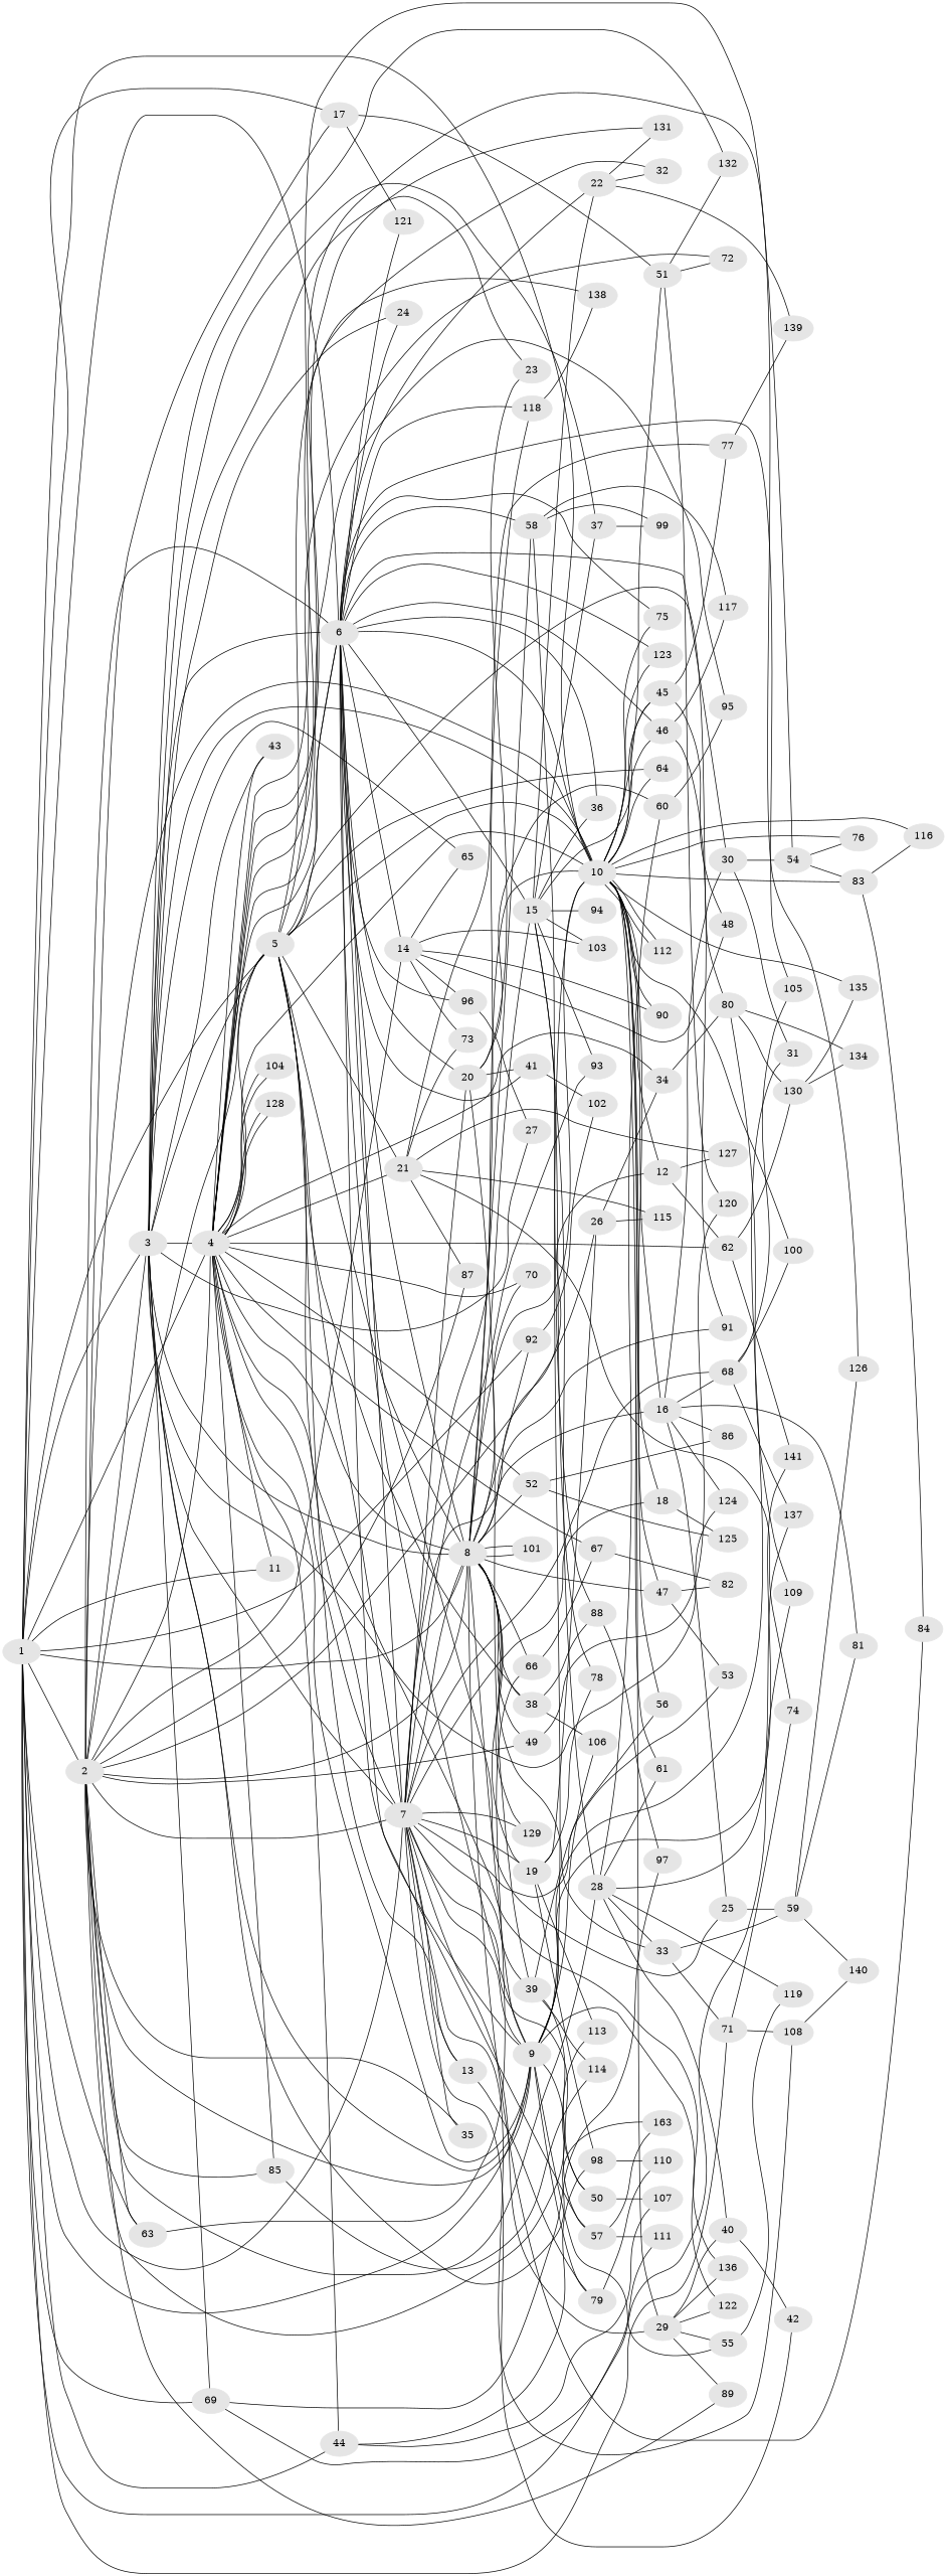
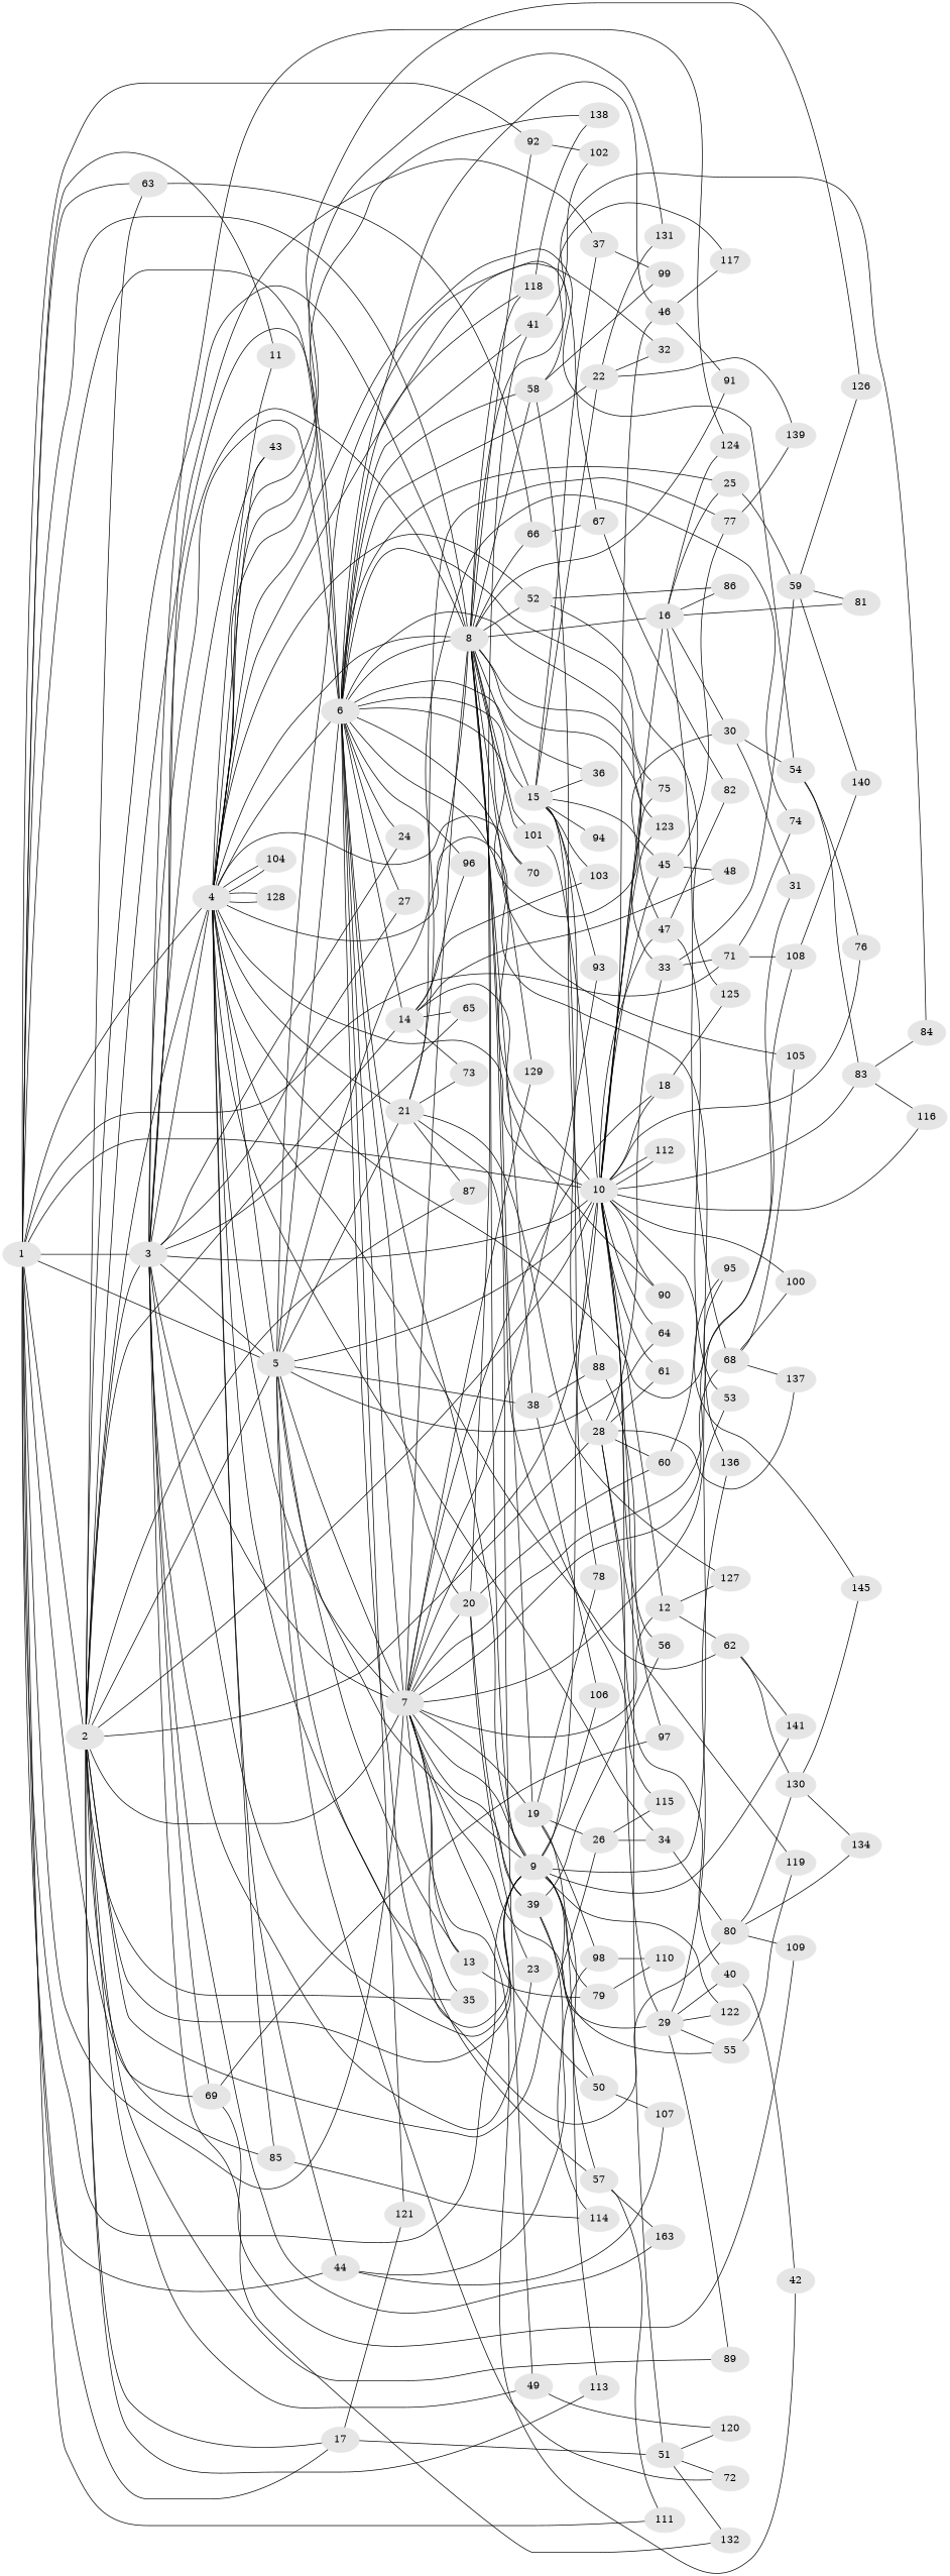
  graph {
    rankdir=LR
    node [color=gray90 style=filled]
    1
    2
    3
    4
    5
    6
    7
    8
    9
    10
    11
    17
    44
    63
    69
    71
    92
    111
    14
    26
    28
    35
    49
    85
    87
    89
    113
    23
    24
    27
    37
    43
    65
    124
    132
    n36 [label=163]
    21
    34
    52
    54
    62
    67
    70
    95
    104
    126
    128
    131
    136
    138
    13
    32
    38
    64
    72
    80
    15
    20
    22
    25
    30
    36
    41
    46
    57
    58
    75
    96
    105
    118
    121
    123
    12
    18
    19
    29
    39
    42
    50
    53
    68
    93
    108
    129
    16
    33
    47
    66
    84
    91
    101
    31
    55
    79
    106
    122
    141
    45
    51
    56
    61
    76
    83
    90
    100
    112
    116
-   135
+   135 [label=145]
    98
    107
    97
    109
    74
    102
    48
    73
    103
    115
    60
    40
    119
    137
    120
    114
    99
    127
    77
    86
    125
    130
    82
    88
    134
    78
    94
    139
    59
    117
    140
    81
    110
    1 -- 2
    1 -- 3
    1 -- 4
    1 -- 5
    1 -- 6
    1 -- 7
    1 -- 8
    1 -- 9
    1 -- 10
    1 -- 11
    1 -- 17
    1 -- 44
    1 -- 63
    1 -- 69
    1 -- 71
    1 -- 92
    1 -- 111
    2 -- 3
    2 -- 4
    2 -- 5
    2 -- 6
    2 -- 7
    2 -- 8
    2 -- 9
    2 -- 10
    2 -- 17
    2 -- 63
    2 -- 14
    2 -- 26
    2 -- 28
    2 -- 35
    2 -- 49
    2 -- 85
    2 -- 87
    2 -- 89
    2 -- 113
    3 -- 4
    3 -- 5
    3 -- 6
    3 -- 7
    3 -- 8
    3 -- 9
    3 -- 10
    3 -- 69
    3 -- 23
    3 -- 24
    3 -- 27
    3 -- 37
    3 -- 43
    3 -- 65
    3 -- 124
    3 -- 132
    3 -- n36
    4 -- 5
    4 -- 6
    4 -- 7
    4 -- 8
    4 -- 9
    4 -- 10
    4 -- 11
    4 -- 44
    4 -- 85
    4 -- 43
    4 -- 21
    4 -- 34
    4 -- 52
    4 -- 54
    4 -- 62
    4 -- 67
    4 -- 70
    4 -- 95
    4 -- 104
    4 -- 104
    4 -- 126
    4 -- 128
    4 -- 128
    4 -- 131
    4 -- 136
    4 -- 138
    5 -- 6
    5 -- 7
    5 -- 8
    5 -- 9
    5 -- 10
    5 -- 21
    5 -- 13
    5 -- 32
    5 -- 38
    5 -- 64
    5 -- 72
    5 -- 80
    6 -- 7
    6 -- 8
    6 -- 9
    6 -- 10
    6 -- 14
    6 -- 24
-   96 -- 27
+   6 -- 27
    6 -- 15
    6 -- 20
    6 -- 22
    6 -- 25
    6 -- 30
    6 -- 36
    6 -- 41
    6 -- 46
    6 -- 57
    6 -- 58
    6 -- 75
    6 -- 96
    6 -- 105
    6 -- 118
    6 -- 121
    6 -- 123
    7 -- 8
    7 -- 9
    7 -- 10
    7 -- 35
    7 -- 13
    7 -- 20
    7 -- 12
    7 -- 18
    7 -- 19
    7 -- 29
    7 -- 39
    7 -- 42
    7 -- 50
    7 -- 53
    7 -- 68
    7 -- 93
    7 -- 108
    7 -- 129
    8 -- 9
-   8 -- 10
+   101 -- 10
    8 -- 92
    8 -- 49
    8 -- 52
    8 -- 70
    8 -- 38
    8 -- 15
    8 -- 58
    8 -- 118
    8 -- 19
    8 -- 129
    8 -- 16
    8 -- 33
    8 -- 47
    8 -- 66
    8 -- 84
    8 -- 91
    8 -- 101
    8 -- 101
    9 -- 10
    9 -- 57
    9 -- 31
    9 -- 55
    9 -- 79
    9 -- 106
    9 -- 122
    9 -- 141
    10 -- 64
    10 -- 46
    10 -- 75
    10 -- 123
    10 -- 12
    10 -- 18
    10 -- 29
    10 -- 16
    10 -- 47
    10 -- 45
    10 -- 51
    10 -- 56
    10 -- 61
    10 -- 76
    10 -- 83
    10 -- 90
    10 -- 100
    10 -- 112
    10 -- 112
    10 -- 116
    10 -- 135
    17 -- 121
    17 -- 51
    44 -- 98
    44 -- 107
    63 -- 66
    69 -- 97
    69 -- 109
    71 -- 108
    71 -- 74
    92 -- 102
    14 -- 65
    14 -- 96
    14 -- 90
    14 -- 48
    14 -- 73
    14 -- 103
    26 -- 34
    26 -- 115
    28 -- 33
    28 -- 61
    28 -- 60
    28 -- 40
    28 -- 119
    28 -- 137
    49 -- 120
    85 -- 114
    37 -- 99
    21 -- 87
    21 -- 74
    21 -- 73
    21 -- 115
    21 -- 127
    21 -- 77
    34 -- 80
    52 -- 86
    52 -- 125
    54 -- 76
    54 -- 83
    62 -- 141
    62 -- 130
    67 -- 82
    13 -- 79
    38 -- 106
    38 -- 88
    80 -- 109
    80 -- 130
    80 -- 134
    15 -- 28
    15 -- 37
    15 -- 22
    15 -- 36
    15 -- 93
    15 -- 45
    15 -- 103
    15 -- 78
    15 -- 94
    20 -- 23
    20 -- 41
    20 -- 39
    20 -- 60
    22 -- 131
    22 -- 32
    22 -- 139
    25 -- 59
    30 -- 54
    30 -- 31
    41 -- 102
    46 -- 91
    46 -- 117
    57 -- 111
    57 -- n36
    58 -- 99
    58 -- 88
    58 -- 117
    118 -- 138
    12 -- 62
    12 -- 127
    18 -- 125
    19 -- 26
    19 -- 113
    19 -- 98
    19 -- 78
    29 -- 89
    29 -- 136
    29 -- 55
    29 -- 122
    29 -- 40
    39 -- 50
    39 -- 56
    39 -- 114
    50 -- 107
    68 -- 105
    68 -- 100
    68 -- 137
    108 -- 140
    16 -- 124
    16 -- 25
    16 -- 30
    16 -- 68
    16 -- 86
    16 -- 81
    33 -- 71
    33 -- 59
    47 -- 53
    47 -- 82
    66 -- 67
    55 -- 119
    79 -- 110
    45 -- 48
    45 -- 77
    51 -- 132
    51 -- 72
    51 -- 120
    83 -- 84
    83 -- 116
    98 -- 110
    60 -- 95
    40 -- 42
    77 -- 139
    130 -- 135
    130 -- 134
    88 -- 97
    59 -- 126
    59 -- 140
    59 -- 81
  }
